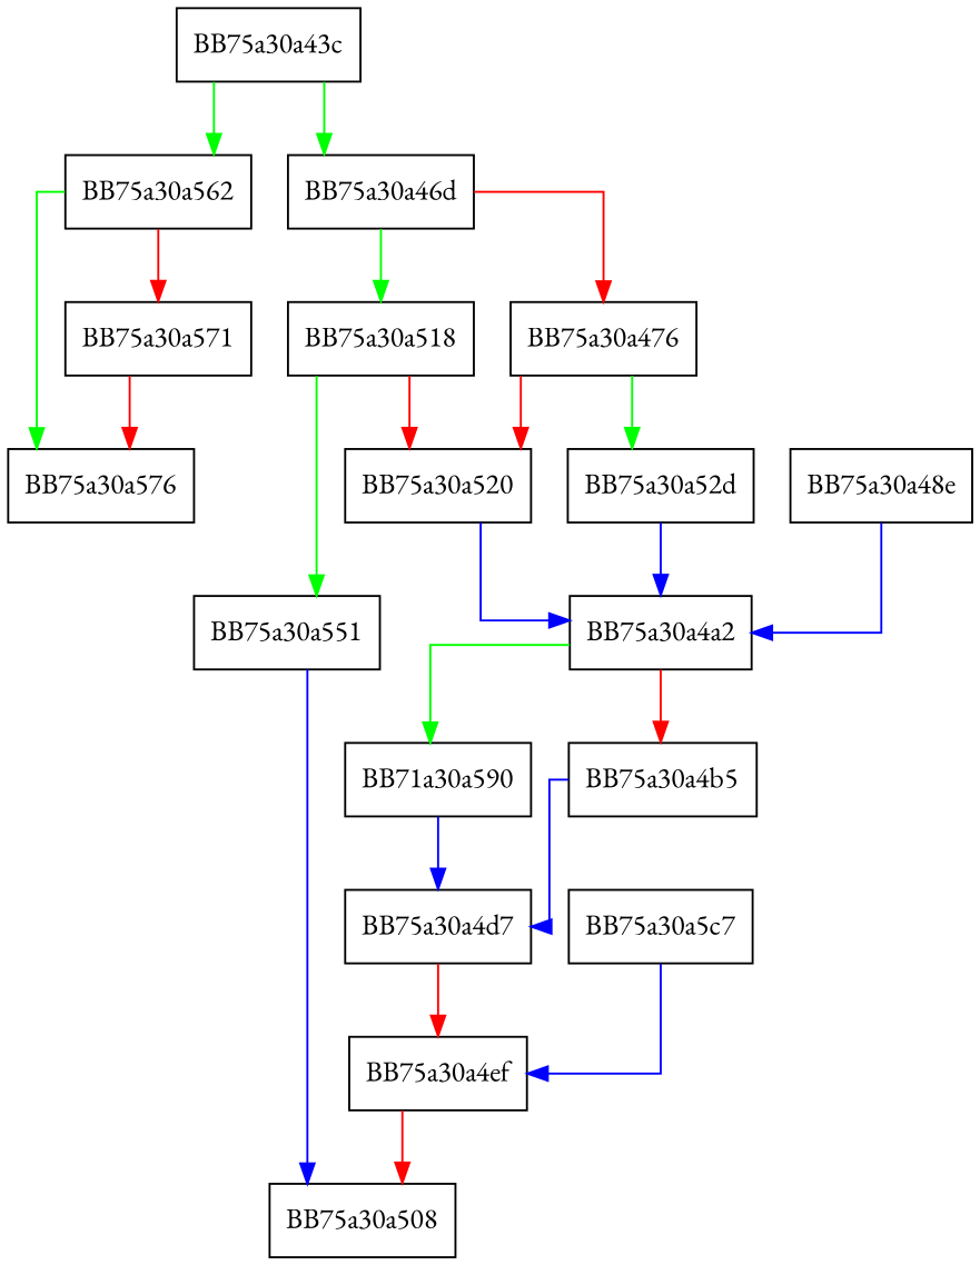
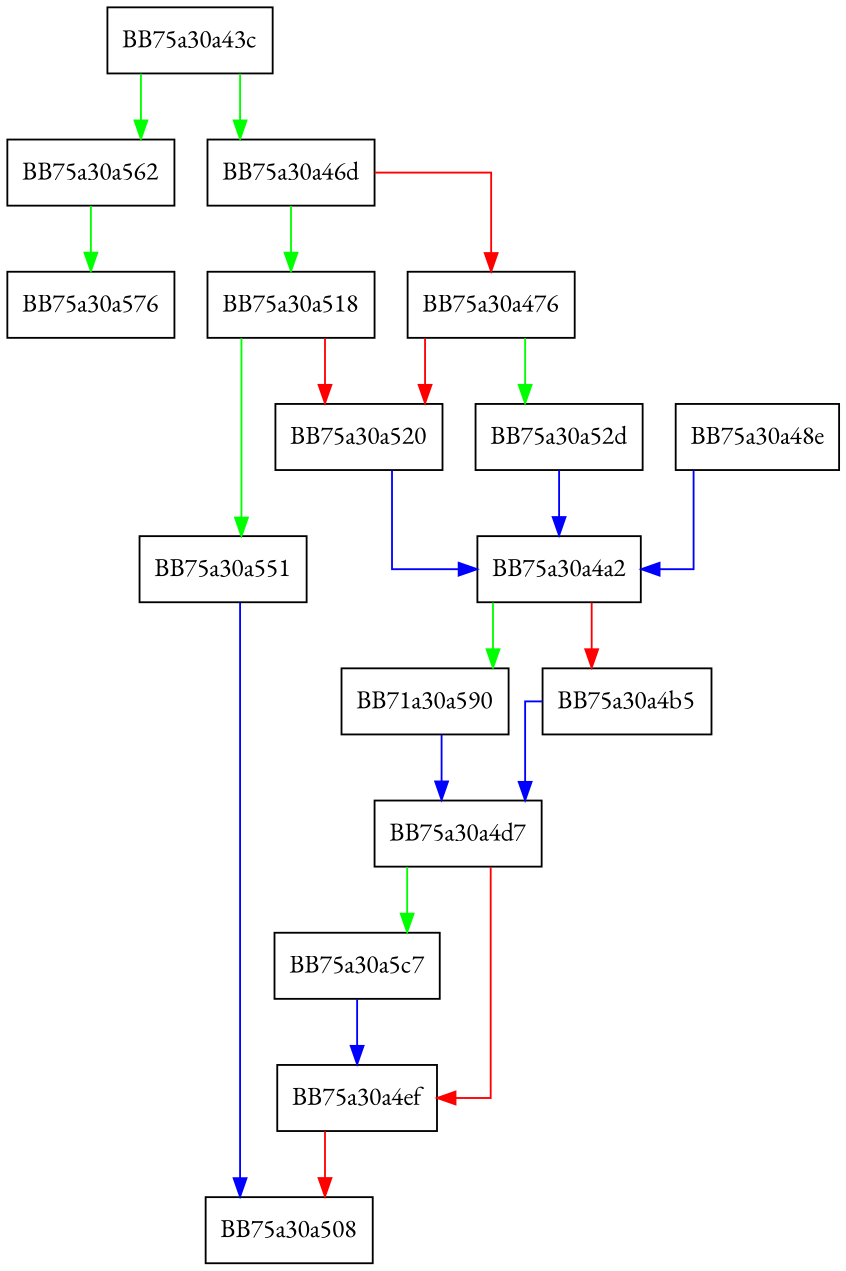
  digraph {
    fontname="EB Garamond"
    splines=ortho
    node [fontname="EB Garamond" shape=box]
    edge [color=green fontname="EB Garamond"]
    BB75a30a43c
    BB75a30a562
    BB75a30a46d
    BB75a30a576
-   BB75a30a571
    BB75a30a518
    BB75a30a476
    BB75a30a551
    BB75a30a520
    BB75a30a52d
    BB75a30a508
    BB75a30a4a2
    BB75a30a48e
    n14 [label=BB71a30a590]
    BB75a30a4b5
    BB75a30a4d7
    BB75a30a5c7
    BB75a30a4ef
    BB75a30a43c -> BB75a30a562
    BB75a30a43c -> BB75a30a46d
    BB75a30a562 -> BB75a30a576
-   BB75a30a562 -> BB75a30a571 [color=red]
    BB75a30a46d -> BB75a30a518
    BB75a30a46d -> BB75a30a476 [color=red]
-   BB75a30a571 -> BB75a30a576 [color=red]
    BB75a30a518 -> BB75a30a551
    BB75a30a518 -> BB75a30a520 [color=red]
    BB75a30a476 -> BB75a30a520 [color=red]
    BB75a30a476 -> BB75a30a52d
    BB75a30a551 -> BB75a30a508 [color=blue]
    BB75a30a520 -> BB75a30a4a2 [color=blue]
    BB75a30a52d -> BB75a30a4a2 [color=blue]
    BB75a30a4a2 -> n14
    BB75a30a4a2 -> BB75a30a4b5 [color=red]
    BB75a30a48e -> BB75a30a4a2 [color=blue]
    n14 -> BB75a30a4d7 [color=blue]
    BB75a30a4b5 -> BB75a30a4d7 [color=blue]
+   BB75a30a4d7 -> BB75a30a5c7
    BB75a30a4d7 -> BB75a30a4ef [color=red]
    BB75a30a5c7 -> BB75a30a4ef [color=blue]
    BB75a30a4ef -> BB75a30a508 [color=red]
  }
